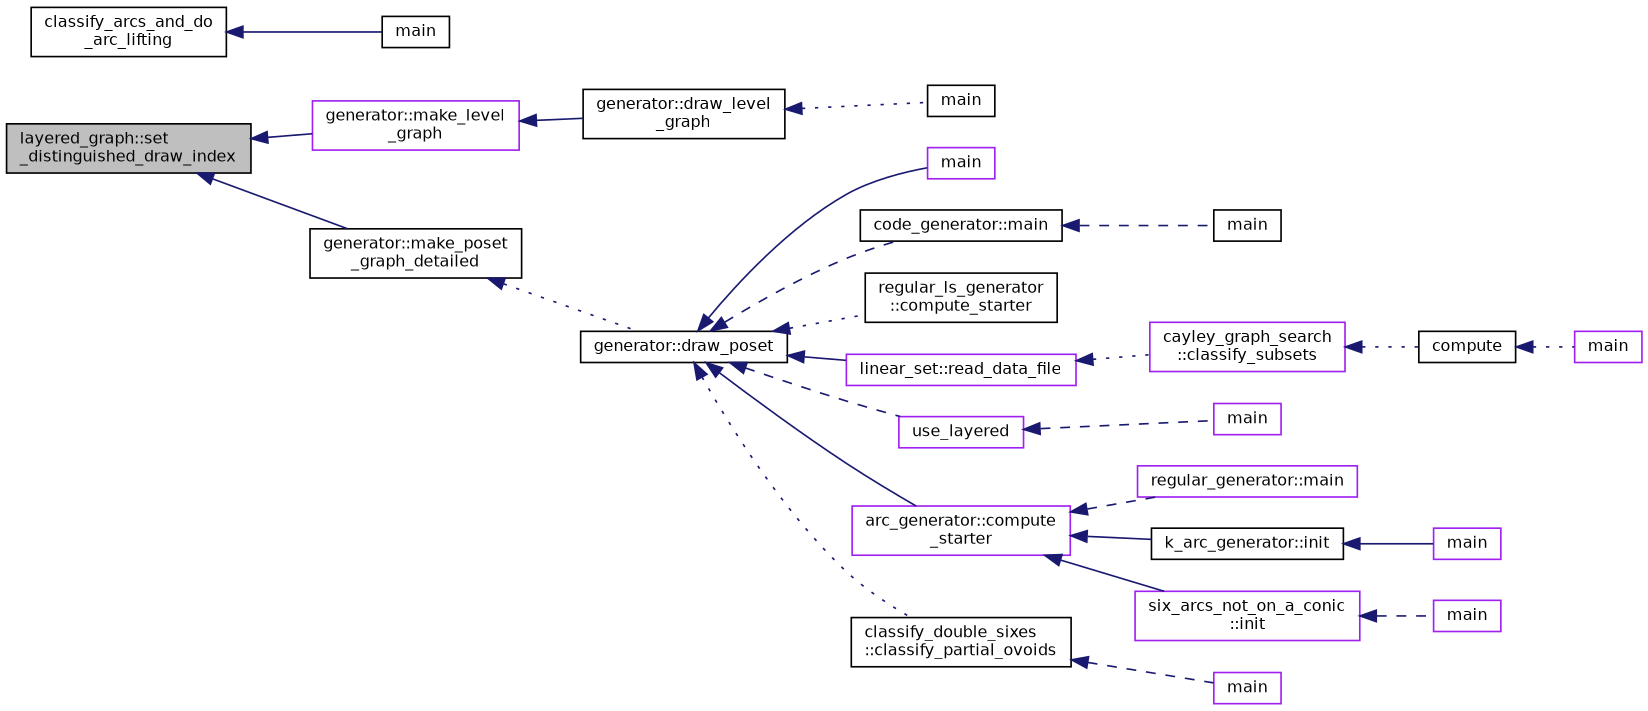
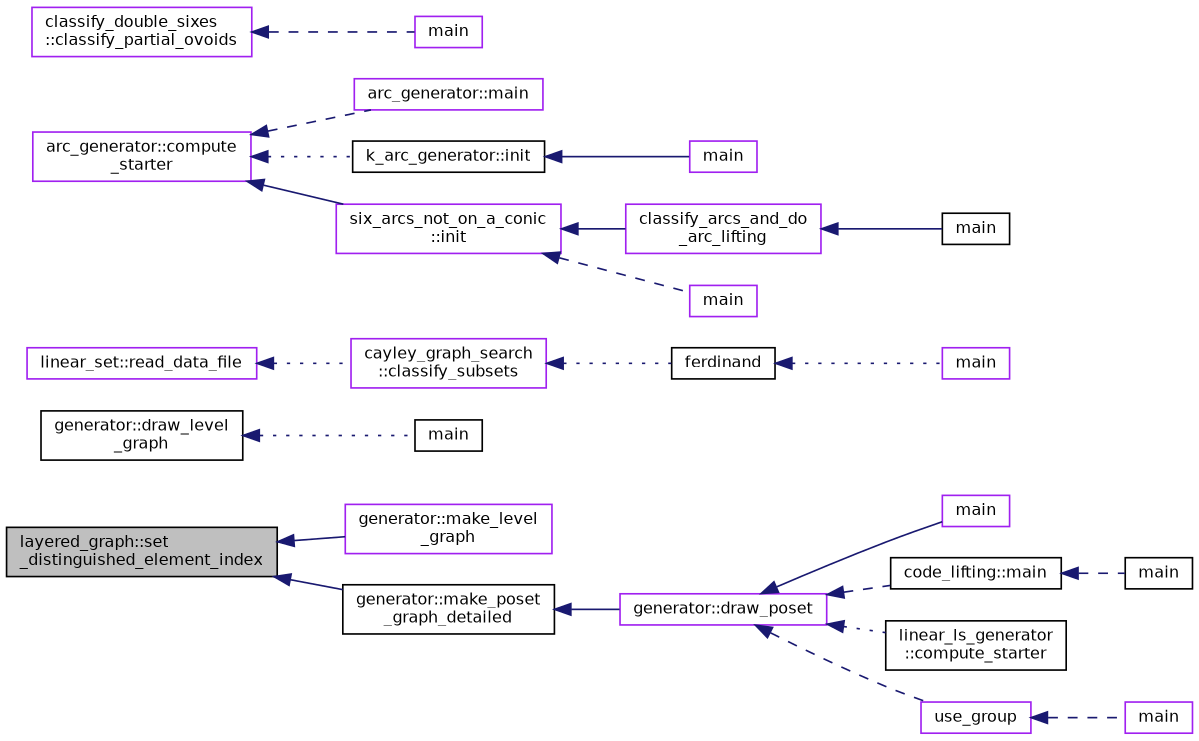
  digraph {
    rankdir=LR
    node [color=purple fillcolor=white fontname=Helvetica fontsize=10 shape=record style=filled]
    edge [color=midnightblue dir=back fontname=Helvetica fontsize=10 labelfontname=Helvetica labelfontsize=10 style=solid]
-   n1 [color=black fillcolor=grey75 fontcolor=black height=0.2 label="layered_graph::set\l_distinguished_draw_index" width=0.4]
+   n1 [color=black fillcolor=grey75 fontcolor=black height=0.2 label="layered_graph::set\l_distinguished_element_index" width=0.4]
    n2 [height=0.2 label="generator::make_level\l_graph" width=0.4]
    n3 [color=black height=0.2 label="generator::make_poset\l_graph_detailed" width=0.4]
    n4 [color=black height=0.2 label="generator::draw_level\l_graph" width=0.4]
-   n5 [color=black height=0.2 label="generator::draw_poset" width=0.4]
+   n5 [height=0.2 label="generator::draw_poset" width=0.4]
    n6 [color=black height=0.2 label=main width=0.4]
    n7 [height=0.2 label=main width=0.4]
-   n8 [color=black height=0.2 label="code_generator::main" width=0.4]
-   n9 [color=black height=0.2 label="regular_ls_generator\l::compute_starter" width=0.4]
+   n8 [color=black height=0.2 label="code_lifting::main" width=0.4]
+   n9 [color=black height=0.2 label="linear_ls_generator\l::compute_starter" width=0.4]
    n10 [height=0.2 label="linear_set::read_data_file" width=0.4]
-   n11 [height=0.2 label=use_layered width=0.4]
+   n11 [height=0.2 label=use_group width=0.4]
    n12 [height=0.2 label="arc_generator::compute\l_starter" width=0.4]
-   n13 [color=black height=0.2 label="classify_double_sixes\l::classify_partial_ovoids" width=0.4]
+   n13 [height=0.2 label="classify_double_sixes\l::classify_partial_ovoids" width=0.4]
    n14 [color=black height=0.2 label=main width=0.4]
    n15 [height=0.2 label="cayley_graph_search\l::classify_subsets" width=0.4]
-   n16 [color=black height=0.2 label=compute width=0.4]
-   n17 [color=black height=0.2 label="classify_arcs_and_do\l_arc_lifting" width=0.4]
+   n16 [color=black height=0.2 label=ferdinand width=0.4]
+   n17 [height=0.2 label="classify_arcs_and_do\l_arc_lifting" width=0.4]
    n18 [color=black height=0.2 label=main width=0.4]
    n19 [height=0.2 label=main width=0.4]
-   n20 [height=0.2 label="regular_generator::main" width=0.4]
+   n20 [height=0.2 label="arc_generator::main" width=0.4]
    n21 [color=black height=0.2 label="k_arc_generator::init" width=0.4]
    n22 [height=0.2 label="six_arcs_not_on_a_conic\l::init" width=0.4]
    n23 [height=0.2 label=main width=0.4]
    n24 [height=0.2 label=main width=0.4]
    n25 [height=0.2 label=main width=0.4]
    n26 [height=0.2 label=main width=0.4]
    n1 -> n2
    n1 -> n3
-   n2 -> n4
-   n3 -> n5 [style=dotted]
+   n3 -> n5
    n4 -> n6 [style=dotted]
    n5 -> n7
    n5 -> n8 [style=dashed]
    n5 -> n9 [style=dotted]
-   n5 -> n10
    n5 -> n11 [style=dashed]
-   n5 -> n12
-   n5 -> n13 [style=dotted]
    n8 -> n14 [style=dashed]
    n10 -> n15 [style=dotted]
    n11 -> n19 [style=dashed]
    n12 -> n20 [style=dashed]
-   n12 -> n21
+   n12 -> n21 [style=dotted]
    n12 -> n22
    n13 -> n23 [style=dashed]
    n15 -> n16 [style=dotted]
    n16 -> n24 [style=dotted]
    n17 -> n18
    n21 -> n25
+   n22 -> n17
    n22 -> n26 [style=dashed]
  }
